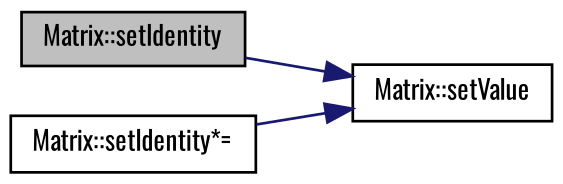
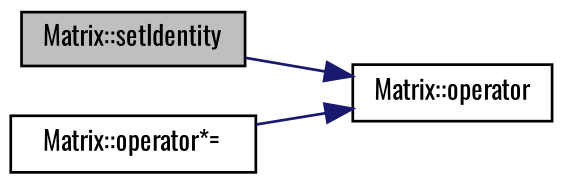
  digraph {
    fontname=Oswald
    rankdir=LR
    node [color=black fillcolor=white fontname=Oswald fontsize=10 shape=record style=filled]
    edge [color=midnightblue fontname=Oswald fontsize=10 labelfontname=Helvetica labelfontsize=10 style=solid]
    n1 [fillcolor=grey75 fontcolor=black height=0.2 label="Matrix::setIdentity" width=0.4]
-   n2 [height=0.2 label="Matrix::setValue" width=0.4]
-   n3 [height=0.2 label="Matrix::setIdentity*=" width=0.4]
+   n2 [height=0.2 label="Matrix::operator" width=0.4]
+   n3 [height=0.2 label="Matrix::operator*=" width=0.4]
    n1 -> n2
    n3 -> n2
  }
